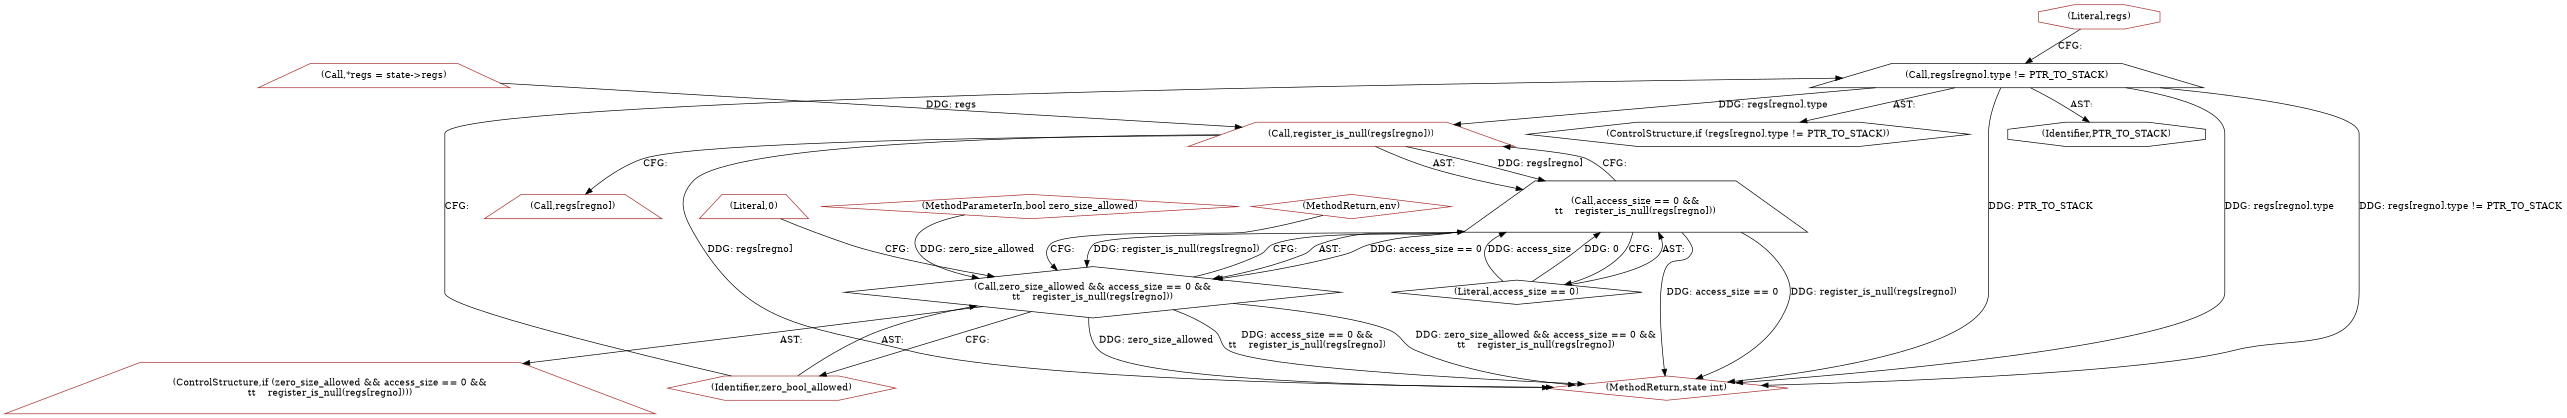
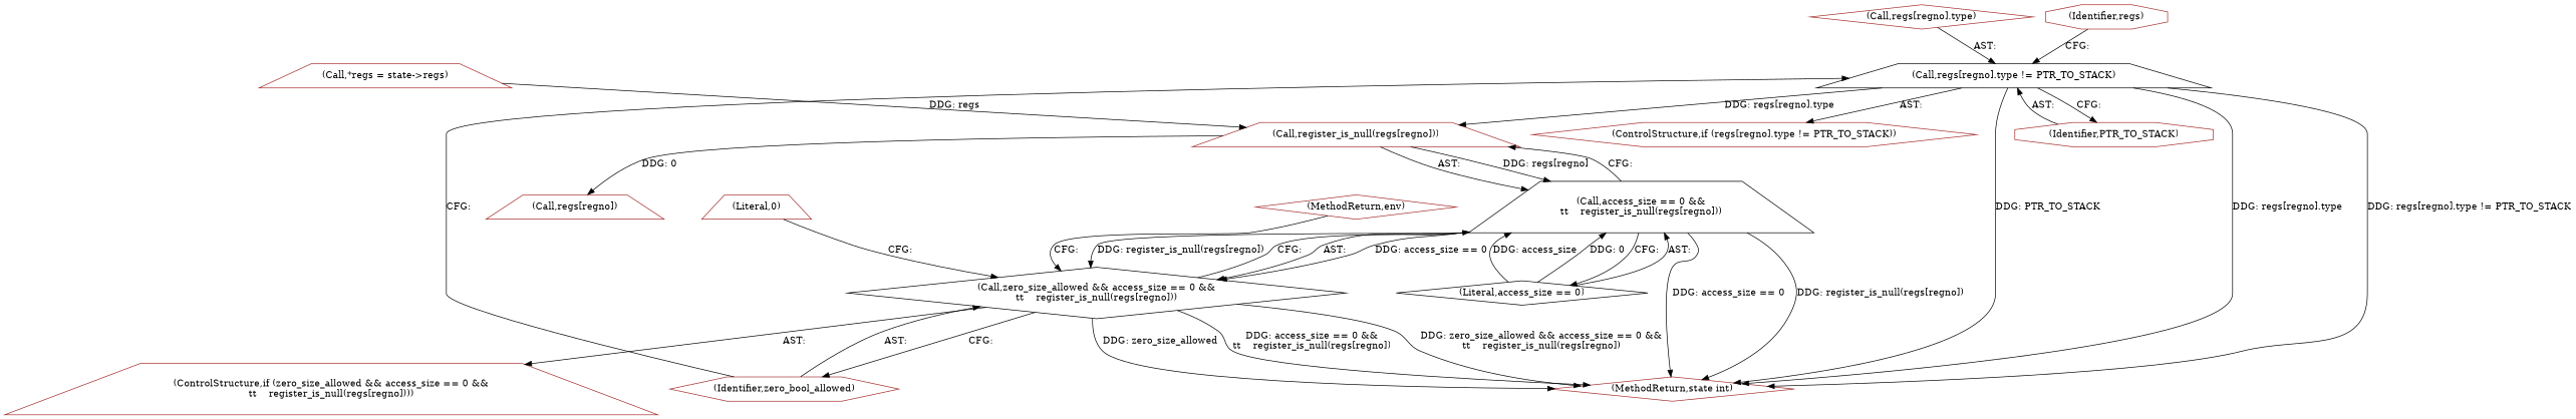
  digraph {
    node [color=brown shape=trapezium]
    n1 [color=black label="(Call,regs[regno].type != PTR_TO_STACK)"]
    n2 [label="(Call,register_is_null(regs[regno]))"]
    n3 [label="(MethodReturn,state int)" shape=diamond]
-   n4 [color=black label="(ControlStructure,if (regs[regno].type != PTR_TO_STACK))" shape=hexagon]
-   n5 [color=black label="(Identifier,PTR_TO_STACK)" shape=octagon]
+   n4 [label="(ControlStructure,if (regs[regno].type != PTR_TO_STACK))" shape=hexagon]
+   n5 [label="(Identifier,PTR_TO_STACK)" shape=octagon]
    n6 [color=black label="(Call,access_size == 0 &&\n\t\t    register_is_null(regs[regno]))"]
    n7 [label="(Call,regs[regno])"]
    n8 [color=black label="(Call,zero_size_allowed && access_size == 0 &&\n\t\t    register_is_null(regs[regno]))" shape=diamond]
    n9 [color=black label="(Literal,access_size == 0)" shape=diamond]
    n10 [label="(ControlStructure,if (zero_size_allowed && access_size == 0 &&\n\t\t    register_is_null(regs[regno])))"]
    n11 [label="(Identifier,zero_bool_allowed)" shape=hexagon]
+   n12 [label="(Call,regs[regno].type)" shape=diamond]
    n13 [label="(MethodReturn,env)" shape=diamond]
    n14 [label="(Literal,0)"]
-   n15 [label="(Literal,regs)" shape=octagon]
+   n15 [label="(Identifier,regs)" shape=octagon]
    n16 [label="(Call,*regs = state->regs)"]
-   n17 [label="(MethodParameterIn,bool zero_size_allowed)" shape=diamond]
    n1 -> n2 [label="DDG: regs[regno].type"]
    n1 -> n3 [label="DDG: regs[regno].type != PTR_TO_STACK"]
    n1 -> n3 [label="DDG: PTR_TO_STACK"]
    n1 -> n3 [label="DDG: regs[regno].type"]
    n1 -> n4 [label="AST: "]
-   n1 -> n5 [label="AST: "]
-   n2 -> n3 [label="DDG: regs[regno]"]
+   n1 -> n5 [label="CFG: "]
    n2 -> n6 [label="AST: "]
    n2 -> n6 [label="DDG: regs[regno]"]
-   n2 -> n7 [label="CFG: "]
+   n2 -> n7 [label="DDG: 0"]
+   n5 -> n1 [label="AST: "]
    n6 -> n2 [label="CFG: "]
    n6 -> n3 [label="DDG: register_is_null(regs[regno])"]
    n6 -> n3 [label="DDG: access_size == 0"]
    n6 -> n8 [label="AST: "]
    n6 -> n8 [label="DDG: access_size == 0"]
    n6 -> n8 [label="DDG: register_is_null(regs[regno])"]
    n6 -> n9 [label="CFG: "]
    n8 -> n3 [label="DDG: zero_size_allowed && access_size == 0 &&\n\t\t    register_is_null(regs[regno])"]
    n8 -> n3 [label="DDG: zero_size_allowed"]
    n8 -> n3 [label="DDG: access_size == 0 &&\n\t\t    register_is_null(regs[regno])"]
    n8 -> n6 [label="CFG: "]
    n8 -> n10 [label="AST: "]
    n8 -> n11 [label="CFG: "]
    n9 -> n6 [label="AST: "]
    n9 -> n6 [label="DDG: access_size"]
    n9 -> n6 [label="DDG: 0"]
    n11 -> n1 [label="CFG: "]
    n11 -> n8 [label="AST: "]
+   n12 -> n1 [label="AST: "]
    n13 -> n8 [label="CFG: "]
    n14 -> n8 [label="CFG: "]
    n15 -> n1 [label="CFG: "]
    n16 -> n2 [label="DDG: regs"]
-   n17 -> n8 [label="DDG: zero_size_allowed"]
  }
